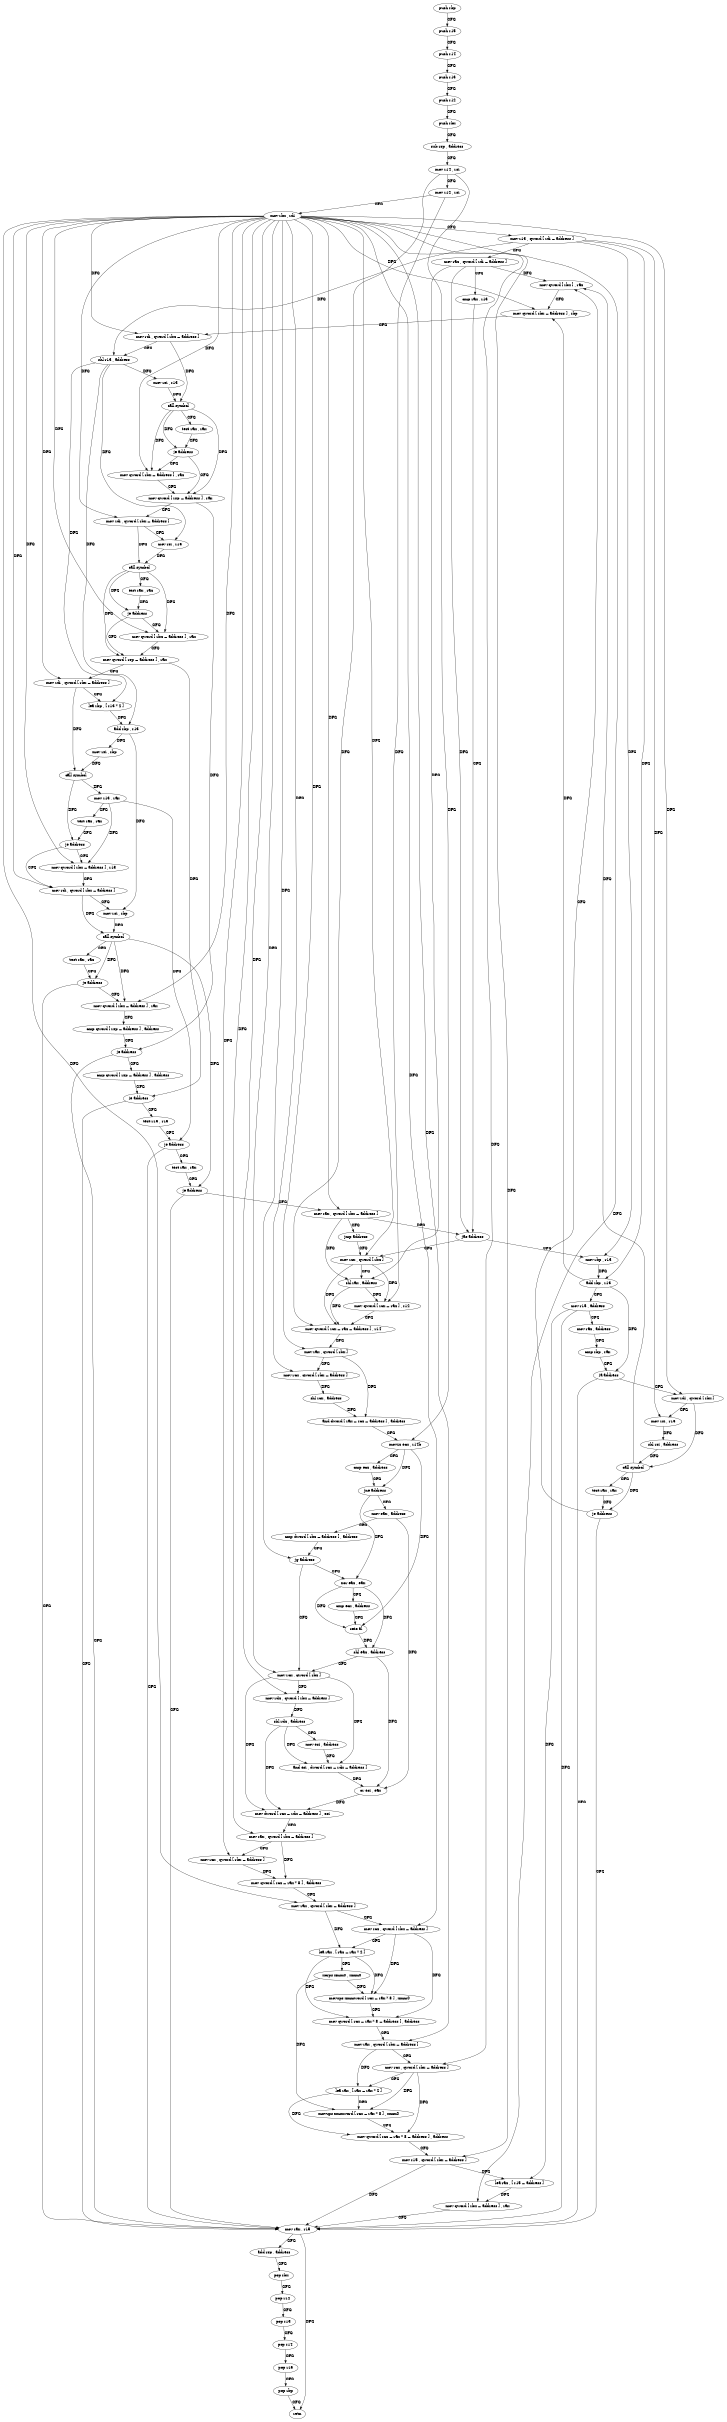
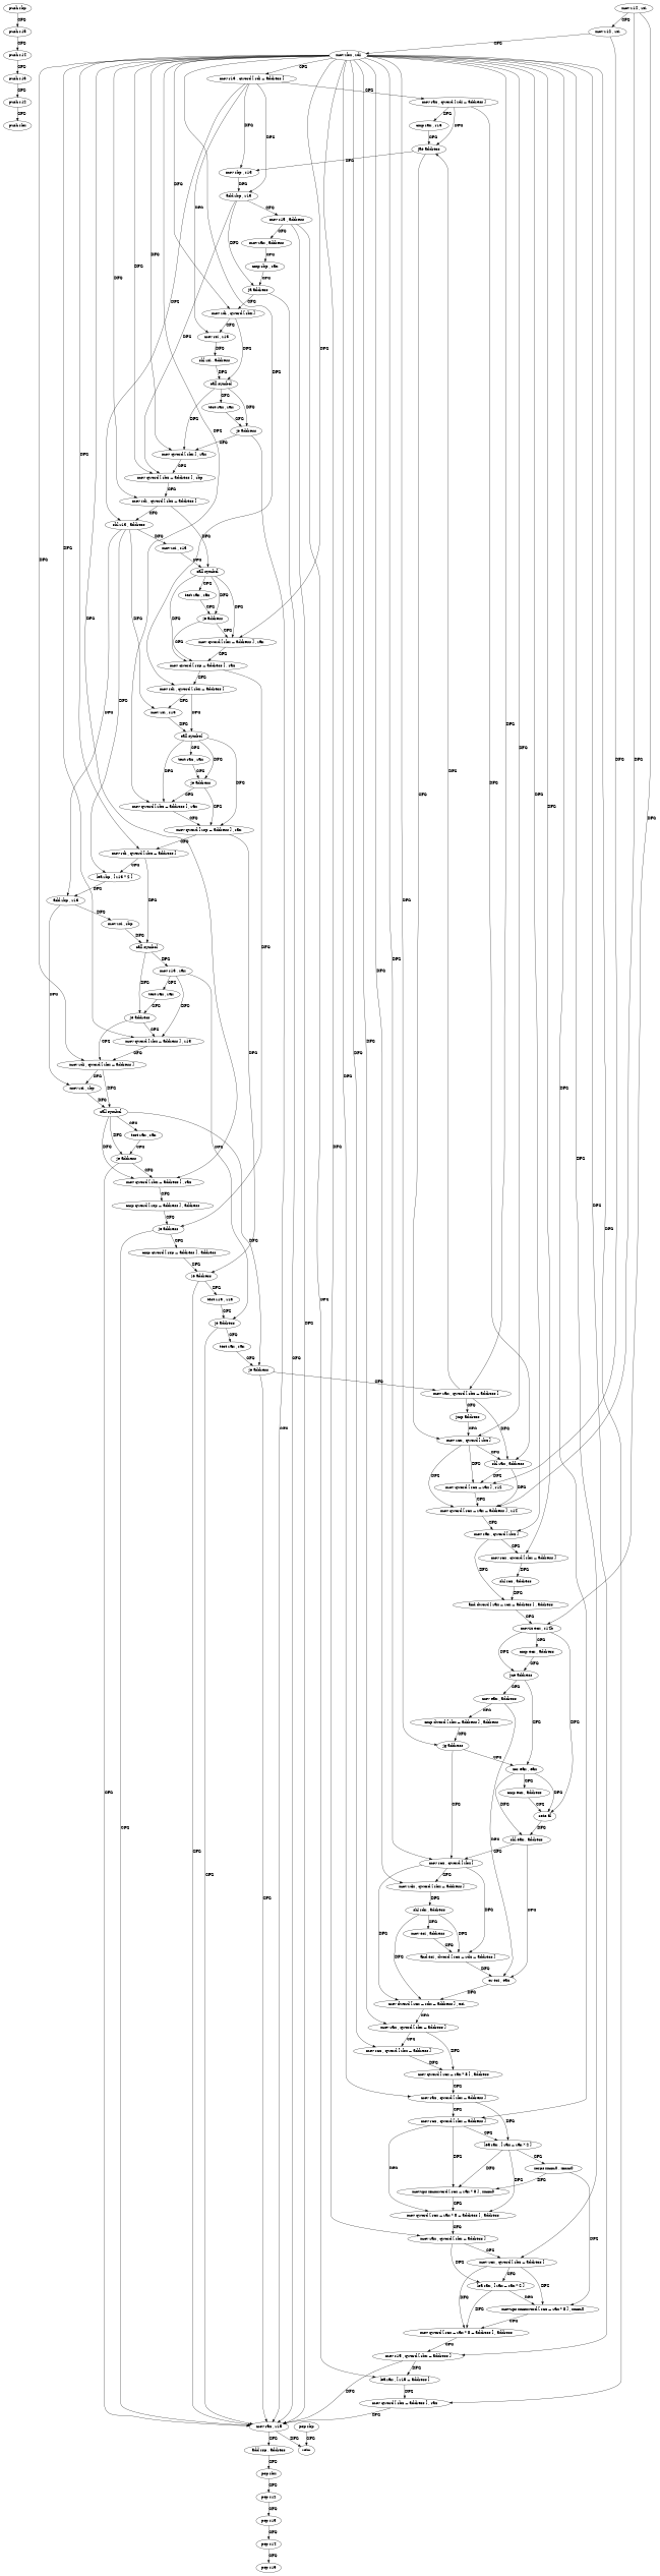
  digraph {
    n1 [label="push rbp"]
    n2 [label="push r15"]
    n3 [label="push r14"]
    n4 [label="push r13"]
    n5 [label="push r12"]
    n6 [label="push rbx"]
-   n7 [label="sub rsp , address"]
    n8 [label="mov r14 , rsi"]
    n9 [label="mov r12 , rsi"]
    n10 [label="mov qword [ rcx + rax + address ] , r14"]
    n11 [label="movzx ecx , r14b"]
    n12 [label="mov rbx , rdi"]
    n13 [label="mov qword [ rcx + rax ] , r12"]
    n14 [label="mov rax , qword [ rbx ]"]
    n15 [label="cmp ecx , address"]
    n16 [label="jne address"]
    n17 [label="sete al"]
    n18 [label="mov r13 , qword [ rdi + address ]"]
    n19 [label="mov rcx , qword [ rbx ]"]
    n20 [label="mov rdi , qword [ rbx ]"]
    n21 [label="mov rcx , qword [ rbx + address ]"]
    n22 [label="mov qword [ rbx ] , rax"]
    n23 [label="mov rcx , qword [ rbx ]"]
    n24 [label="jg address"]
    n25 [label="mov qword [ rbx + address ] , rbp"]
    n26 [label="mov rdi , qword [ rbx + address ]"]
    n27 [label="mov qword [ rbx + address ] , rax"]
    n28 [label="mov rdx , qword [ rbx + address ]"]
    n29 [label="mov rax , qword [ rbx + address ]"]
    n30 [label="mov rcx , qword [ rbx + address ]"]
    n31 [label="mov rax , qword [ rbx + address ]"]
    n32 [label="mov rcx , qword [ rbx + address ]"]
    n33 [label="mov rax , qword [ rbx + address ]"]
    n34 [label="mov rcx , qword [ rbx + address ]"]
    n35 [label="mov r15 , qword [ rbx + address ]"]
    n36 [label="mov qword [ rbx + address ] , rax"]
    n37 [label="mov rdi , qword [ rbx + address ]"]
    n38 [label="mov qword [ rbx + address ] , rax"]
    n39 [label="mov rdi , qword [ rbx + address ]"]
    n40 [label="mov rdi , qword [ rbx + address ]"]
    n41 [label="mov qword [ rbx + address ] , r13"]
    n42 [label="mov qword [ rbx + address ] , rax"]
    n43 [label="mov rax , qword [ rbx + address ]"]
    n44 [label="mov rax , qword [ rdi + address ]"]
    n45 [label="mov rbp , r13"]
    n46 [label="add rbp , r13"]
    n47 [label="mov rsi , r13"]
    n48 [label="shl r13 , address"]
    n49 [label="shl rax , address"]
    n50 [label="call symbol"]
    n51 [label="and dword [ rax + rcx + address ] , address"]
    n52 [label="shl rcx , address"]
    n53 [label="and esi , dword [ rcx + rdx + address ]"]
    n54 [label="mov dword [ rcx + rdx + address ] , esi"]
    n55 [label="xor eax , eax"]
    n56 [label="call symbol"]
    n57 [label="mov qword [ rsp + address ] , rax"]
    n58 [label="shl rdx , address"]
    n59 [label="mov qword [ rcx + rax * 8 ] , address"]
    n60 [label="lea rax , [ rax + rax * 2 ]"]
    n61 [label="movups xmmword [ rcx + rax * 8 ] , xmm0"]
    n62 [label="mov qword [ rcx + rax * 8 + address ] , address"]
    n63 [label="lea rax , [ rax + rax * 2 ]"]
    n64 [label="movups xmmword [ rcx + rax * 8 ] , xmm0"]
    n65 [label="mov qword [ rcx + rax * 8 + address ] , address"]
    n66 [label="mov rax , r15"]
    n67 [label="lea rax , [ r15 + address ]"]
    n68 [label="mov rsi , r13"]
    n69 [label="call symbol"]
    n70 [label="mov qword [ rsp + address ] , rax"]
    n71 [label="lea rbp , [ r13 * 2 ]"]
    n72 [label="call symbol"]
    n73 [label="mov rsi , rbp"]
    n74 [label="call symbol"]
    n75 [label="cmp qword [ rsp + address ] , address"]
    n76 [label="jae address"]
    n77 [label="jmp address"]
    n78 [label="cmp rax , r13"]
    n79 [label="mov r15 , address"]
    n80 [label="ja address"]
    n81 [label="shl rsi , address"]
    n82 [label="mov rsi , r13"]
    n83 [label="add rbp , r13"]
    n84 [label="mov rax , address"]
    n85 [label="cmp rbp , rax"]
    n86 [label="add rsp , address"]
    n87 [label=retn]
    n88 [label="pop rbx"]
    n89 [label="test rax , rax"]
    n90 [label="je address"]
    n91 [label="mov eax , address"]
    n92 [label="shl eax , address"]
    n93 [label="cmp ecx , address"]
    n94 [label="cmp dword [ rbx + address ] , address"]
    n95 [label="or esi , eax"]
    n96 [label="pop r12"]
    n97 [label="pop r13"]
    n98 [label="pop r14"]
    n99 [label="pop r15"]
    n100 [label="pop rbp"]
    n101 [label="test rax , rax"]
    n102 [label="je address"]
    n103 [label="mov rsi , rbp"]
    n104 [label="je address"]
    n105 [label="cmp qword [ rsp + address ] , address"]
    n106 [label="mov esi , address"]
    n107 [label="xorps xmm0 , xmm0"]
    n108 [label="test rax , rax"]
    n109 [label="je address"]
    n110 [label="je address"]
    n111 [label="test r13 , r13"]
    n112 [label="mov r13 , rax"]
    n113 [label="je address"]
    n114 [label="test rax , rax"]
    n115 [label="je address"]
    n116 [label="test rax , rax"]
    n117 [label="test rax , rax"]
    n118 [label="je address"]
    n119 [label="je address"]
    n1 -> n2 [label=CFG]
    n2 -> n3 [label=CFG]
    n3 -> n4 [label=CFG]
    n4 -> n5 [label=CFG]
    n5 -> n6 [label=CFG]
-   n6 -> n7 [label=CFG]
-   n7 -> n8 [label=CFG]
    n8 -> n9 [label=CFG]
    n8 -> n10 [label=DFG]
    n8 -> n11 [label=DFG]
    n9 -> n12 [label=CFG]
    n9 -> n13 [label=DFG]
    n10 -> n14 [label=CFG]
    n11 -> n15 [label=CFG]
    n11 -> n16 [label=DFG]
    n11 -> n17 [label=DFG]
    n12 -> n14 [label=DFG]
    n12 -> n18 [label=CFG]
    n12 -> n19 [label=DFG]
    n12 -> n20 [label=DFG]
    n12 -> n21 [label=DFG]
-   n44 -> n22 [label=DFG]
+   n12 -> n22 [label=DFG]
    n12 -> n23 [label=DFG]
    n12 -> n24 [label=DFG]
    n12 -> n25 [label=DFG]
    n12 -> n26 [label=DFG]
    n12 -> n27 [label=DFG]
    n12 -> n28 [label=DFG]
    n12 -> n29 [label=DFG]
    n12 -> n30 [label=DFG]
    n12 -> n31 [label=DFG]
    n12 -> n32 [label=DFG]
    n12 -> n33 [label=DFG]
    n12 -> n34 [label=DFG]
    n12 -> n35 [label=DFG]
    n12 -> n36 [label=DFG]
    n12 -> n37 [label=DFG]
    n12 -> n38 [label=DFG]
    n12 -> n39 [label=DFG]
    n12 -> n40 [label=DFG]
    n12 -> n41 [label=DFG]
    n12 -> n42 [label=DFG]
    n12 -> n43 [label=DFG]
    n13 -> n10 [label=CFG]
    n14 -> n21 [label=CFG]
    n14 -> n51 [label=DFG]
    n15 -> n16 [label=CFG]
    n16 -> n55 [label=CFG]
    n16 -> n91 [label=CFG]
    n17 -> n92 [label=DFG]
    n18 -> n44 [label=CFG]
    n18 -> n45 [label=DFG]
    n18 -> n46 [label=DFG]
    n18 -> n47 [label=DFG]
    n18 -> n48 [label=DFG]
    n19 -> n10 [label=DFG]
    n19 -> n13 [label=DFG]
    n19 -> n49 [label=CFG]
    n20 -> n47 [label=CFG]
    n20 -> n50 [label=DFG]
    n21 -> n52 [label=DFG]
    n22 -> n25 [label=CFG]
    n23 -> n28 [label=CFG]
    n23 -> n53 [label=DFG]
    n23 -> n54 [label=DFG]
    n24 -> n23 [label=CFG]
    n24 -> n55 [label=CFG]
    n25 -> n26 [label=CFG]
    n26 -> n48 [label=CFG]
    n26 -> n56 [label=DFG]
    n27 -> n57 [label=CFG]
    n28 -> n58 [label=DFG]
    n29 -> n30 [label=CFG]
    n29 -> n59 [label=DFG]
    n30 -> n59 [label=DFG]
    n31 -> n32 [label=CFG]
    n31 -> n60 [label=DFG]
    n32 -> n60 [label=CFG]
    n32 -> n61 [label=DFG]
    n32 -> n62 [label=DFG]
    n33 -> n34 [label=CFG]
    n33 -> n63 [label=DFG]
    n34 -> n63 [label=CFG]
    n34 -> n64 [label=DFG]
    n34 -> n65 [label=DFG]
    n35 -> n66 [label=DFG]
    n35 -> n67 [label=DFG]
    n36 -> n66 [label=CFG]
    n37 -> n68 [label=CFG]
    n37 -> n69 [label=DFG]
    n38 -> n70 [label=CFG]
    n39 -> n71 [label=CFG]
    n39 -> n72 [label=DFG]
    n40 -> n73 [label=CFG]
    n40 -> n74 [label=DFG]
    n41 -> n40 [label=CFG]
    n42 -> n75 [label=CFG]
    n43 -> n49 [label=DFG]
    n43 -> n76 [label=DFG]
    n43 -> n77 [label=CFG]
    n44 -> n49 [label=DFG]
    n44 -> n76 [label=DFG]
    n44 -> n78 [label=CFG]
    n45 -> n46 [label=DFG]
    n46 -> n25 [label=DFG]
    n46 -> n79 [label=CFG]
    n46 -> n80 [label=DFG]
    n47 -> n81 [label=DFG]
    n48 -> n68 [label=DFG]
    n48 -> n71 [label=DFG]
    n48 -> n82 [label=DFG]
    n48 -> n83 [label=DFG]
    n49 -> n10 [label=DFG]
    n49 -> n13 [label=DFG]
    n50 -> n22 [label=DFG]
    n50 -> n89 [label=CFG]
    n50 -> n90 [label=DFG]
    n51 -> n11 [label=CFG]
    n52 -> n51 [label=DFG]
    n53 -> n95 [label=DFG]
    n54 -> n29 [label=CFG]
    n55 -> n17 [label=DFG]
    n55 -> n92 [label=DFG]
    n55 -> n93 [label=CFG]
    n56 -> n27 [label=DFG]
    n56 -> n57 [label=DFG]
    n56 -> n101 [label=CFG]
    n56 -> n102 [label=DFG]
    n57 -> n37 [label=CFG]
    n57 -> n104 [label=DFG]
    n58 -> n53 [label=DFG]
    n58 -> n54 [label=DFG]
    n58 -> n106 [label=CFG]
    n59 -> n31 [label=CFG]
    n60 -> n61 [label=DFG]
    n60 -> n62 [label=DFG]
    n60 -> n107 [label=CFG]
    n61 -> n62 [label=CFG]
    n62 -> n33 [label=CFG]
    n63 -> n64 [label=DFG]
    n63 -> n65 [label=DFG]
    n64 -> n65 [label=CFG]
    n65 -> n35 [label=CFG]
    n66 -> n86 [label=CFG]
    n66 -> n87 [label=DFG]
    n67 -> n36 [label=DFG]
    n68 -> n69 [label=DFG]
    n69 -> n38 [label=DFG]
    n69 -> n70 [label=DFG]
    n69 -> n108 [label=CFG]
    n69 -> n109 [label=DFG]
    n70 -> n39 [label=CFG]
    n70 -> n110 [label=DFG]
    n71 -> n83 [label=DFG]
    n72 -> n112 [label=DFG]
    n72 -> n113 [label=DFG]
    n73 -> n74 [label=DFG]
    n74 -> n42 [label=DFG]
    n74 -> n117 [label=CFG]
    n74 -> n118 [label=DFG]
    n74 -> n119 [label=DFG]
    n75 -> n104 [label=CFG]
    n76 -> n19 [label=CFG]
    n76 -> n45 [label=CFG]
    n77 -> n19 [label=CFG]
    n78 -> n76 [label=CFG]
    n79 -> n66 [label=DFG]
    n79 -> n67 [label=DFG]
    n79 -> n84 [label=CFG]
    n80 -> n20 [label=CFG]
    n80 -> n66 [label=CFG]
    n81 -> n50 [label=DFG]
    n82 -> n56 [label=DFG]
    n83 -> n73 [label=DFG]
    n83 -> n103 [label=DFG]
    n84 -> n85 [label=CFG]
    n85 -> n80 [label=CFG]
    n86 -> n88 [label=CFG]
    n88 -> n96 [label=CFG]
    n89 -> n90 [label=CFG]
    n90 -> n22 [label=CFG]
    n90 -> n66 [label=CFG]
    n91 -> n94 [label=CFG]
    n91 -> n95 [label=DFG]
    n92 -> n23 [label=CFG]
    n92 -> n95 [label=DFG]
    n93 -> n17 [label=CFG]
    n94 -> n24 [label=CFG]
    n95 -> n54 [label=DFG]
    n96 -> n97 [label=CFG]
    n97 -> n98 [label=CFG]
    n98 -> n99 [label=CFG]
-   n99 -> n100 [label=CFG]
    n100 -> n87 [label=CFG]
    n101 -> n102 [label=CFG]
    n102 -> n27 [label=CFG]
    n102 -> n57 [label=CFG]
    n103 -> n72 [label=DFG]
    n104 -> n66 [label=CFG]
    n104 -> n105 [label=CFG]
    n105 -> n110 [label=CFG]
    n106 -> n53 [label=CFG]
    n107 -> n61 [label=DFG]
    n107 -> n64 [label=DFG]
    n108 -> n109 [label=CFG]
    n109 -> n38 [label=CFG]
    n109 -> n70 [label=CFG]
    n110 -> n66 [label=CFG]
    n110 -> n111 [label=CFG]
    n111 -> n115 [label=CFG]
    n112 -> n41 [label=DFG]
    n112 -> n114 [label=CFG]
    n112 -> n115 [label=DFG]
    n113 -> n40 [label=CFG]
    n113 -> n41 [label=CFG]
    n114 -> n113 [label=CFG]
    n115 -> n66 [label=CFG]
    n115 -> n116 [label=CFG]
    n116 -> n119 [label=CFG]
    n117 -> n118 [label=CFG]
    n118 -> n42 [label=CFG]
    n118 -> n66 [label=CFG]
    n119 -> n43 [label=CFG]
    n119 -> n66 [label=CFG]
  }
